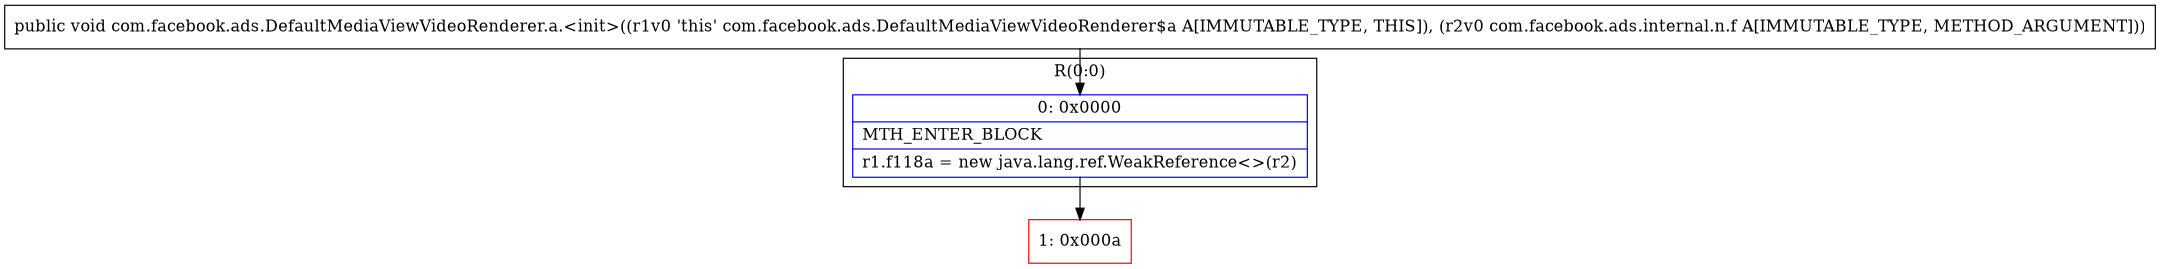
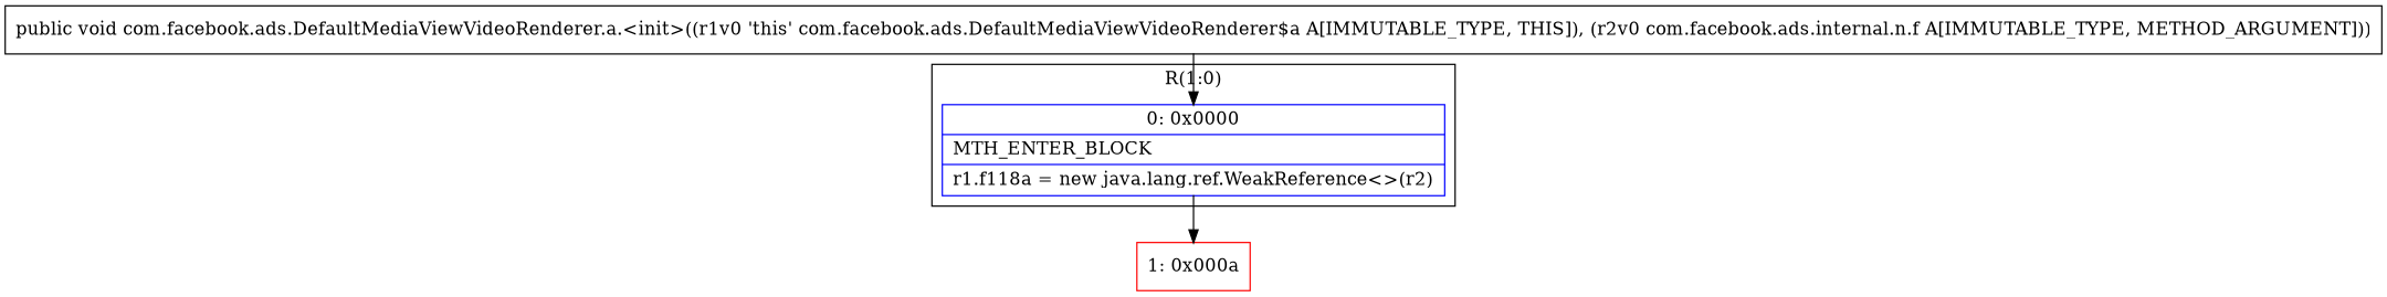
  digraph {
    node [shape=record]
    n1 [color=blue label="{0\:\ 0x0000|MTH_ENTER_BLOCK\l|r1.f118a = new java.lang.ref.WeakReference\<\>(r2)\l}"]
    n2 [color=red label="{1\:\ 0x000a}"]
    n3 [label="{public void com.facebook.ads.DefaultMediaViewVideoRenderer.a.\<init\>((r1v0 'this' com.facebook.ads.DefaultMediaViewVideoRenderer$a A[IMMUTABLE_TYPE, THIS]), (r2v0 com.facebook.ads.internal.n.f A[IMMUTABLE_TYPE, METHOD_ARGUMENT])) }"]
    subgraph cluster_1 {
-     label="R(0:0)"
+     label="R(1:0)"
      n1
    }
    n1 -> n2
    n3 -> n1
  }
